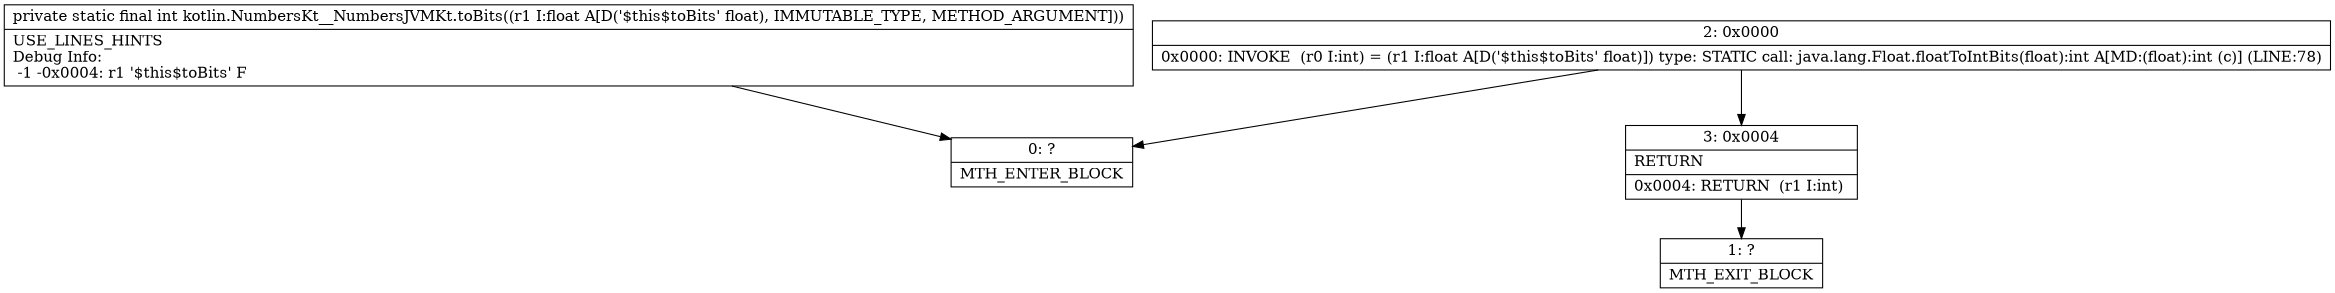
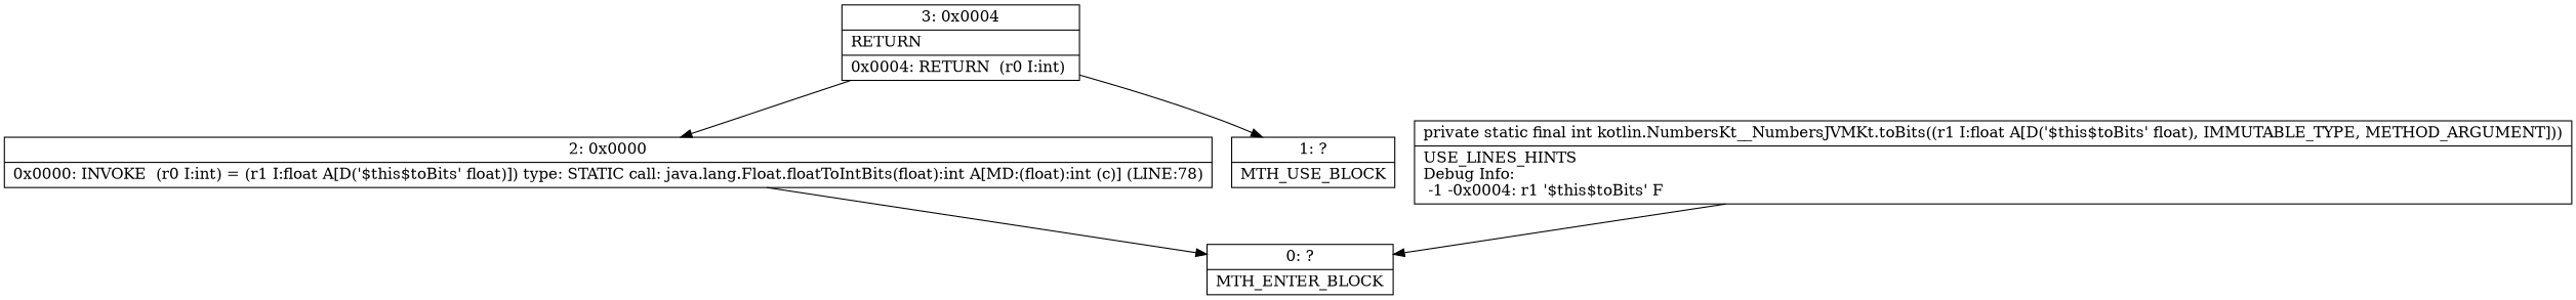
  digraph {
    node [shape=record]
    n1 [label="{0\:\ ?|MTH_ENTER_BLOCK\l}"]
    n2 [label="{2\:\ 0x0000|0x0000: INVOKE  (r0 I:int) = (r1 I:float A[D('$this$toBits' float)]) type: STATIC call: java.lang.Float.floatToIntBits(float):int A[MD:(float):int (c)] (LINE:78)\l}"]
-   n3 [label="{3\:\ 0x0004|RETURN\l|0x0004: RETURN  (r1 I:int) \l}"]
-   n4 [label="{1\:\ ?|MTH_EXIT_BLOCK\l}"]
+   n3 [label="{3\:\ 0x0004|RETURN\l|0x0004: RETURN  (r0 I:int) \l}"]
+   n4 [label="{1\:\ ?|MTH_USE_BLOCK\l}"]
    n5 [label="{private static final int kotlin.NumbersKt__NumbersJVMKt.toBits((r1 I:float A[D('$this$toBits' float), IMMUTABLE_TYPE, METHOD_ARGUMENT]))  | USE_LINES_HINTS\lDebug Info:\l  \-1 \-0x0004: r1 '$this$toBits' F\l}"]
    n2 -> n1
-   n2 -> n3
+   n3 -> n2
    n3 -> n4
    n5 -> n1
  }
